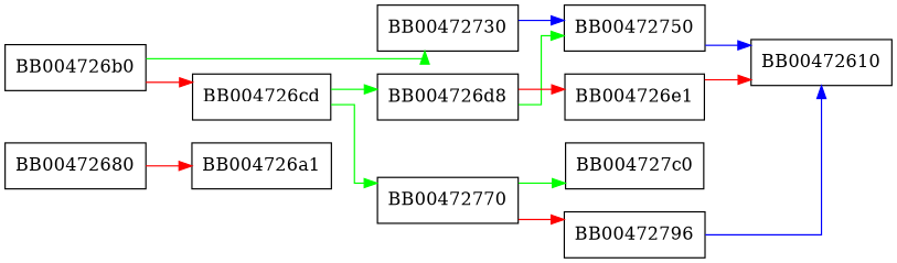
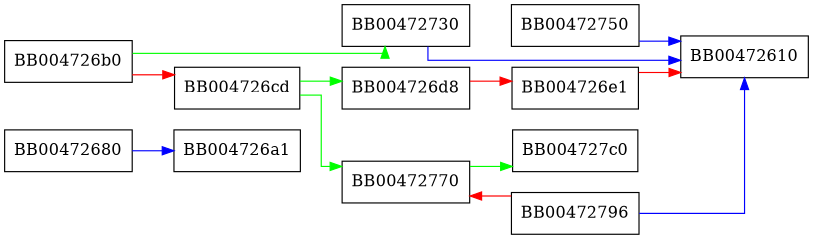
  digraph {
    rankdir=LR
    splines=ortho
    node [shape=box]
    edge [color=red]
    BB00472680
    BB004726a1
    BB004726b0
    BB00472730
    BB004726cd
    n6 [label=BB00472610]
    BB00472770
    BB004726d8
    BB004727c0
    BB00472796
    BB00472750
    BB004726e1
-   BB00472680 -> BB004726a1
+   BB00472680 -> BB004726a1 [color=blue]
    BB004726b0 -> BB00472730 [color=green]
    BB004726b0 -> BB004726cd
-   BB00472730 -> BB00472750 [color=blue]
+   BB00472730 -> n6 [color=blue]
    BB004726cd -> BB00472770 [color=green]
    BB004726cd -> BB004726d8 [color=green]
    BB00472770 -> BB004727c0 [color=green]
-   BB00472770 -> BB00472796
-   BB004726d8 -> BB00472750 [color=green]
+   BB00472796 -> BB00472770
    BB004726d8 -> BB004726e1
    BB00472796 -> n6 [color=blue]
    BB00472750 -> n6 [color=blue]
    BB004726e1 -> n6
  }
